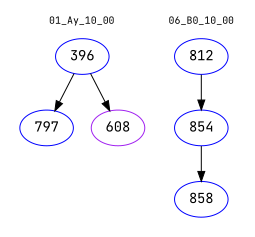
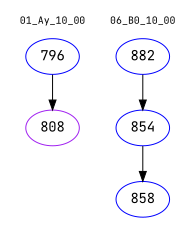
  digraph {
    fontname="JetBrains Mono"
    node [color=blue fontname="JetBrains Mono"]
    edge [color=black fontname="JetBrains Mono"]
-   n1 [label=396]
-   n2 [label=797]
-   n3 [color=purple label=608]
+   n1 [label=796]
+   n3 [color=purple label=808]
    n4 [label=854]
-   n5 [label=812]
+   n5 [label=882]
    n6 [label=858]
    subgraph cluster_1 {
      color=white
      fontsize=10
      label="01_Ay_10_00"
      n1
-     n2
      n3
    }
    subgraph cluster_2 {
      color=white
      fontsize=10
      label="06_B0_10_00"
      n4
      n5
      n6
    }
-   n1 -> n2
    n1 -> n3
    n4 -> n6
    n5 -> n4
  }
